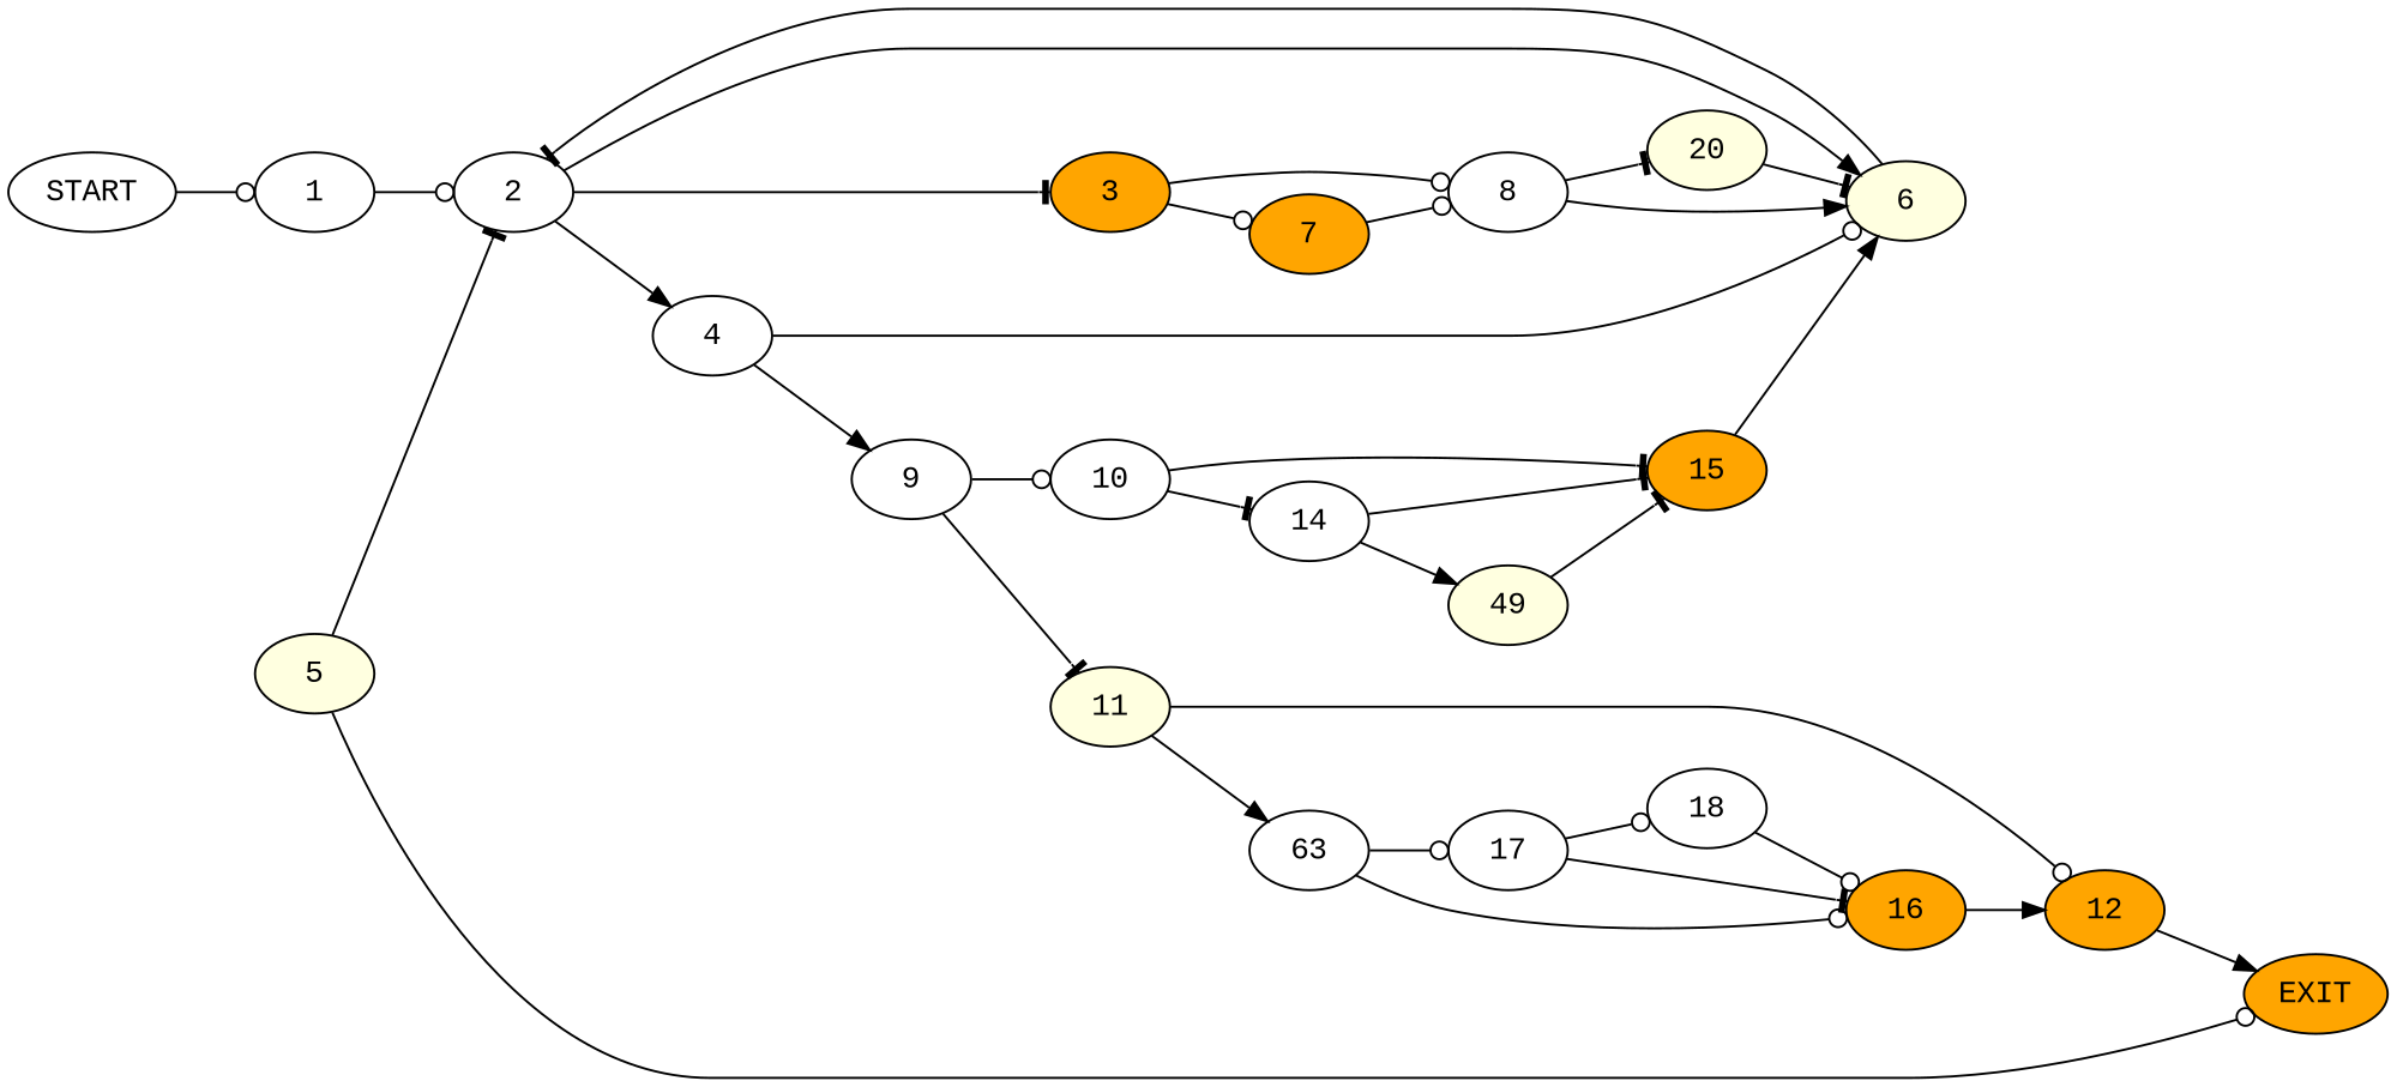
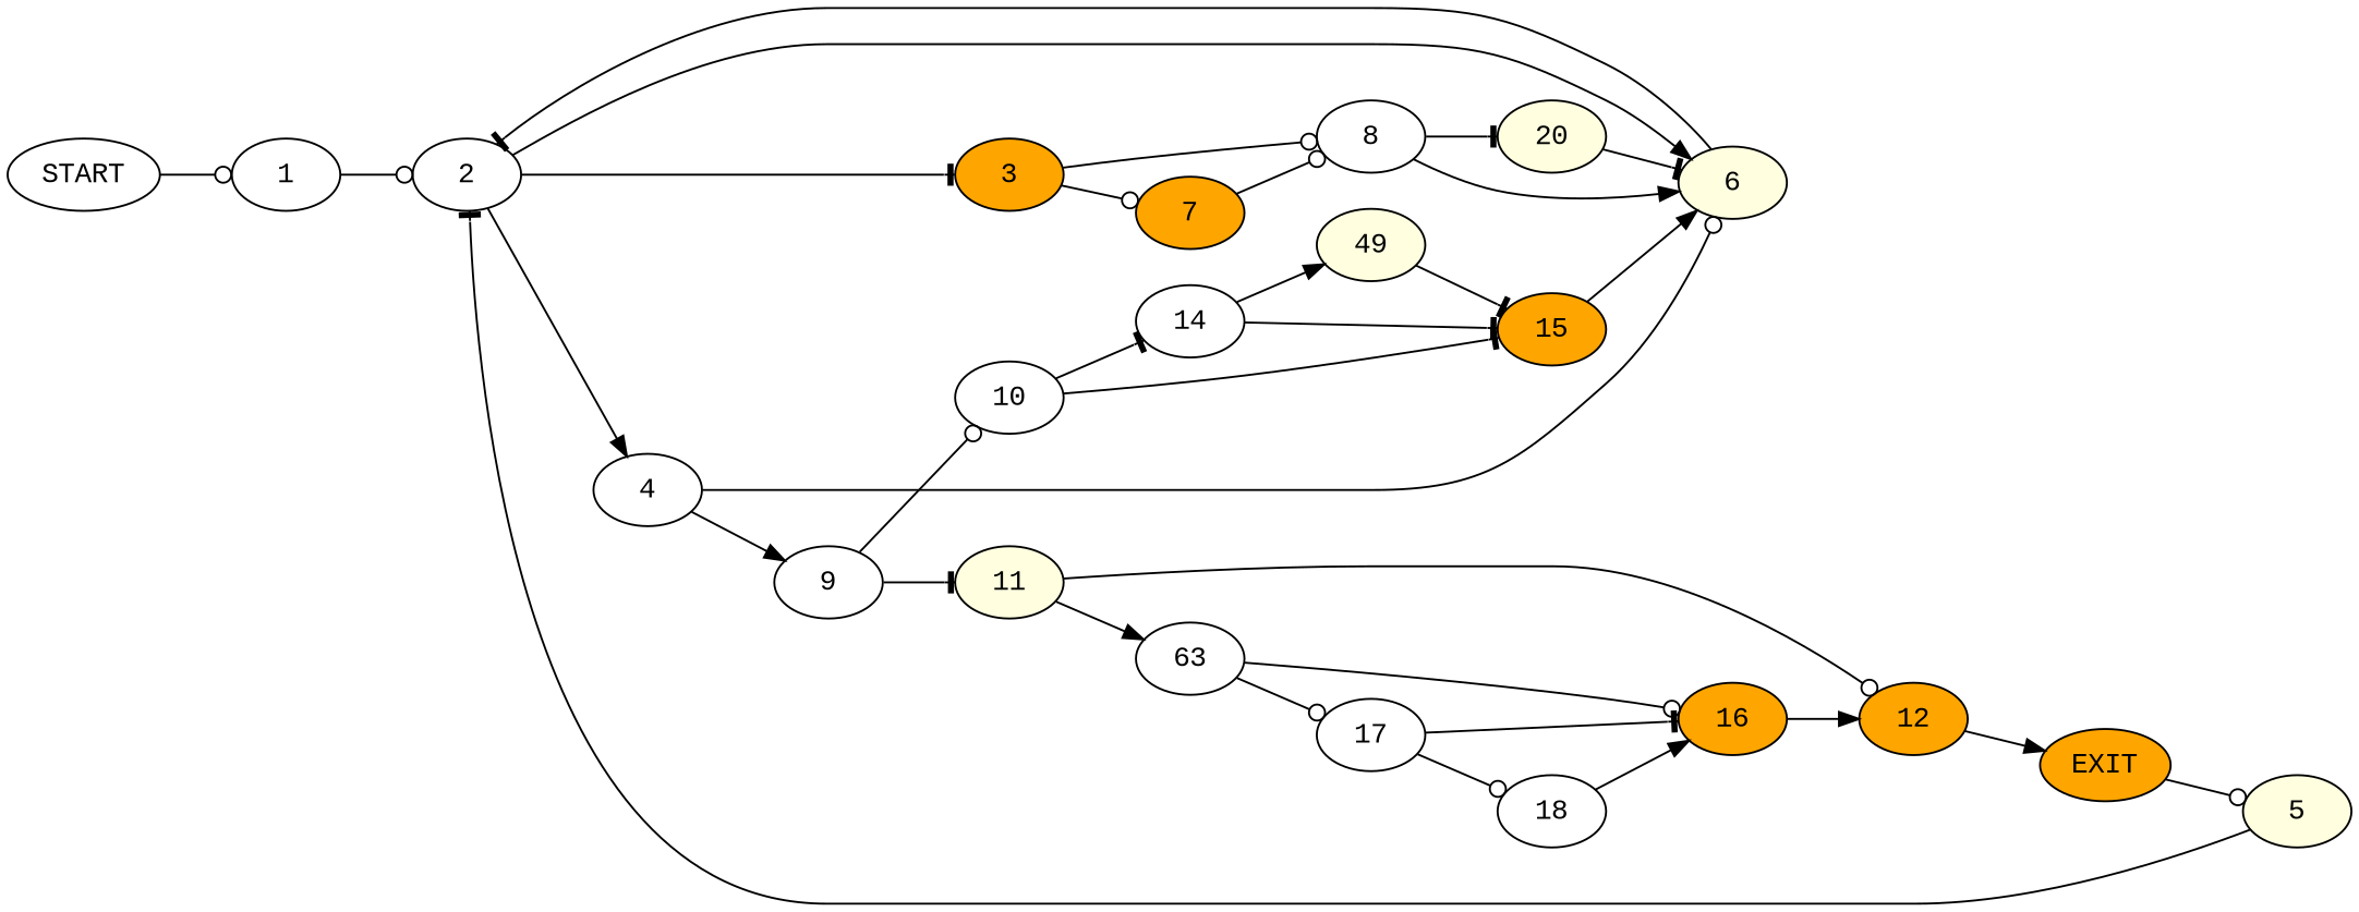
  digraph {
    fontname="Liberation Mono"
    rankdir=LR
    node [fillcolor=white fontname="Liberation Mono" style=filled]
    edge [arrowhead=odot fontname="Liberation Mono"]
    n1 [label=START]
    1
    2
    n4 [fillcolor=orange label=EXIT]
    3 [fillcolor=orange]
    4
    6 [fillcolor=lightyellow]
    7 [fillcolor=orange]
    8
    9
    5 [fillcolor=lightyellow]
    20 [fillcolor=lightyellow]
    10
    11 [fillcolor=lightyellow]
    14
    15 [fillcolor=orange]
    12 [fillcolor=orange]
    n18 [label=63]
    n19 [fillcolor=lightyellow label=49]
    16 [fillcolor=orange]
    17
    18
    n1 -> 1
    1 -> 2
    2 -> 3 [arrowhead=tee]
    2 -> 4 [arrowhead=normal]
    2 -> 6 [arrowhead=normal]
    3 -> 7
    3 -> 8
    4 -> 6
    4 -> 9 [arrowhead=normal]
    6 -> 2 [arrowhead=tee]
    7 -> 8
    8 -> 6 [arrowhead=normal]
    8 -> 20 [arrowhead=tee]
    9 -> 10
    9 -> 11 [arrowhead=tee]
    5 -> 2 [arrowhead=tee]
-   5 -> n4
+   n4 -> 5
    20 -> 6 [arrowhead=tee]
    10 -> 14 [arrowhead=tee]
    10 -> 15 [arrowhead=tee]
    11 -> 12
    11 -> n18 [arrowhead=normal]
    14 -> 15 [arrowhead=tee]
    14 -> n19 [arrowhead=normal]
    15 -> 6 [arrowhead=normal]
    12 -> n4 [arrowhead=normal]
    n18 -> 16
    n18 -> 17
    n19 -> 15 [arrowhead=tee]
    16 -> 12 [arrowhead=normal]
    17 -> 16 [arrowhead=tee]
    17 -> 18
-   18 -> 16
+   18 -> 16 [arrowhead=normal]
  }
